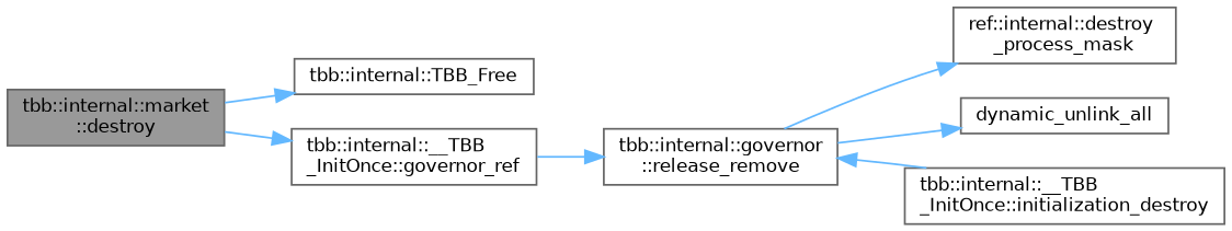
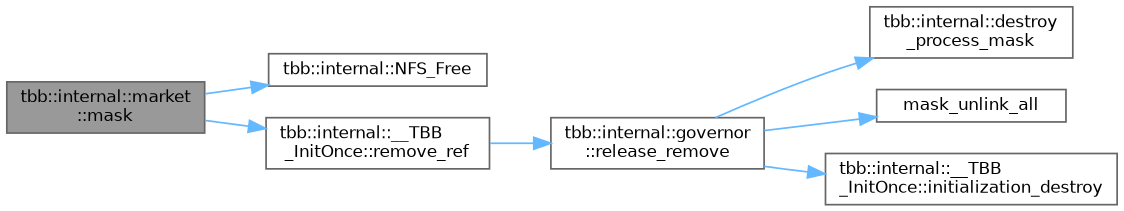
  digraph {
    fontname="DejaVu Sans"
    rankdir=LR
    node [color=grey40 fillcolor=white fontname="DejaVu Sans" fontsize=10 shape=box style=filled]
    edge [color=steelblue1 fontname="DejaVu Sans" fontsize=10 labelfontname=Helvetica labelfontsize=10 style=solid]
-   n1 [color=gray40 fillcolor=grey60 fontcolor=black height=0.2 label="tbb::internal::market\l::destroy" width=0.4]
-   n2 [height=0.2 label="tbb::internal::TBB_Free" width=0.4]
-   n3 [height=0.2 label="tbb::internal::__TBB\l_InitOnce::governor_ref" width=0.4]
+   n1 [color=gray40 fillcolor=grey60 fontcolor=black height=0.2 label="tbb::internal::market\l::mask" width=0.4]
+   n2 [height=0.2 label="tbb::internal::NFS_Free" width=0.4]
+   n3 [height=0.2 label="tbb::internal::__TBB\l_InitOnce::remove_ref" width=0.4]
    n4 [height=0.2 label="tbb::internal::governor\l::release_remove" width=0.4]
-   n5 [height=0.2 label="ref::internal::destroy\l_process_mask" width=0.4]
-   n6 [height=0.2 label=dynamic_unlink_all width=0.4]
+   n5 [height=0.2 label="tbb::internal::destroy\l_process_mask" width=0.4]
+   n6 [height=0.2 label=mask_unlink_all width=0.4]
    n7 [height=0.2 label="tbb::internal::__TBB\l_InitOnce::initialization_destroy" width=0.4]
    n1 -> n2
    n1 -> n3
    n3 -> n4
    n4 -> n5
    n4 -> n6
-   n7 -> n4
+   n4 -> n7
  }
